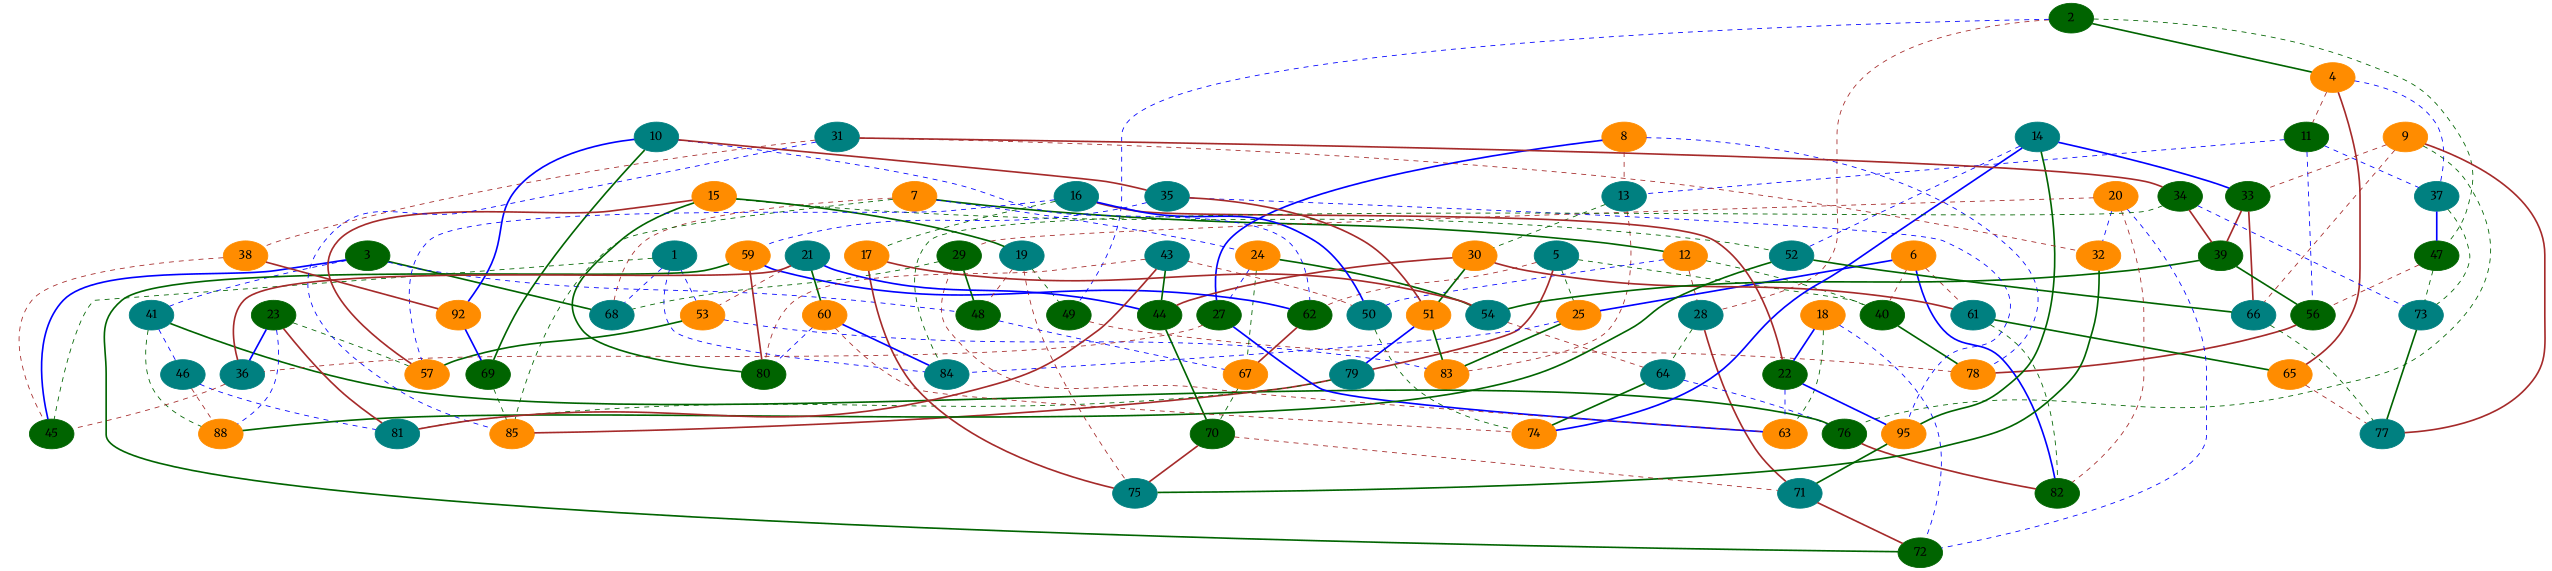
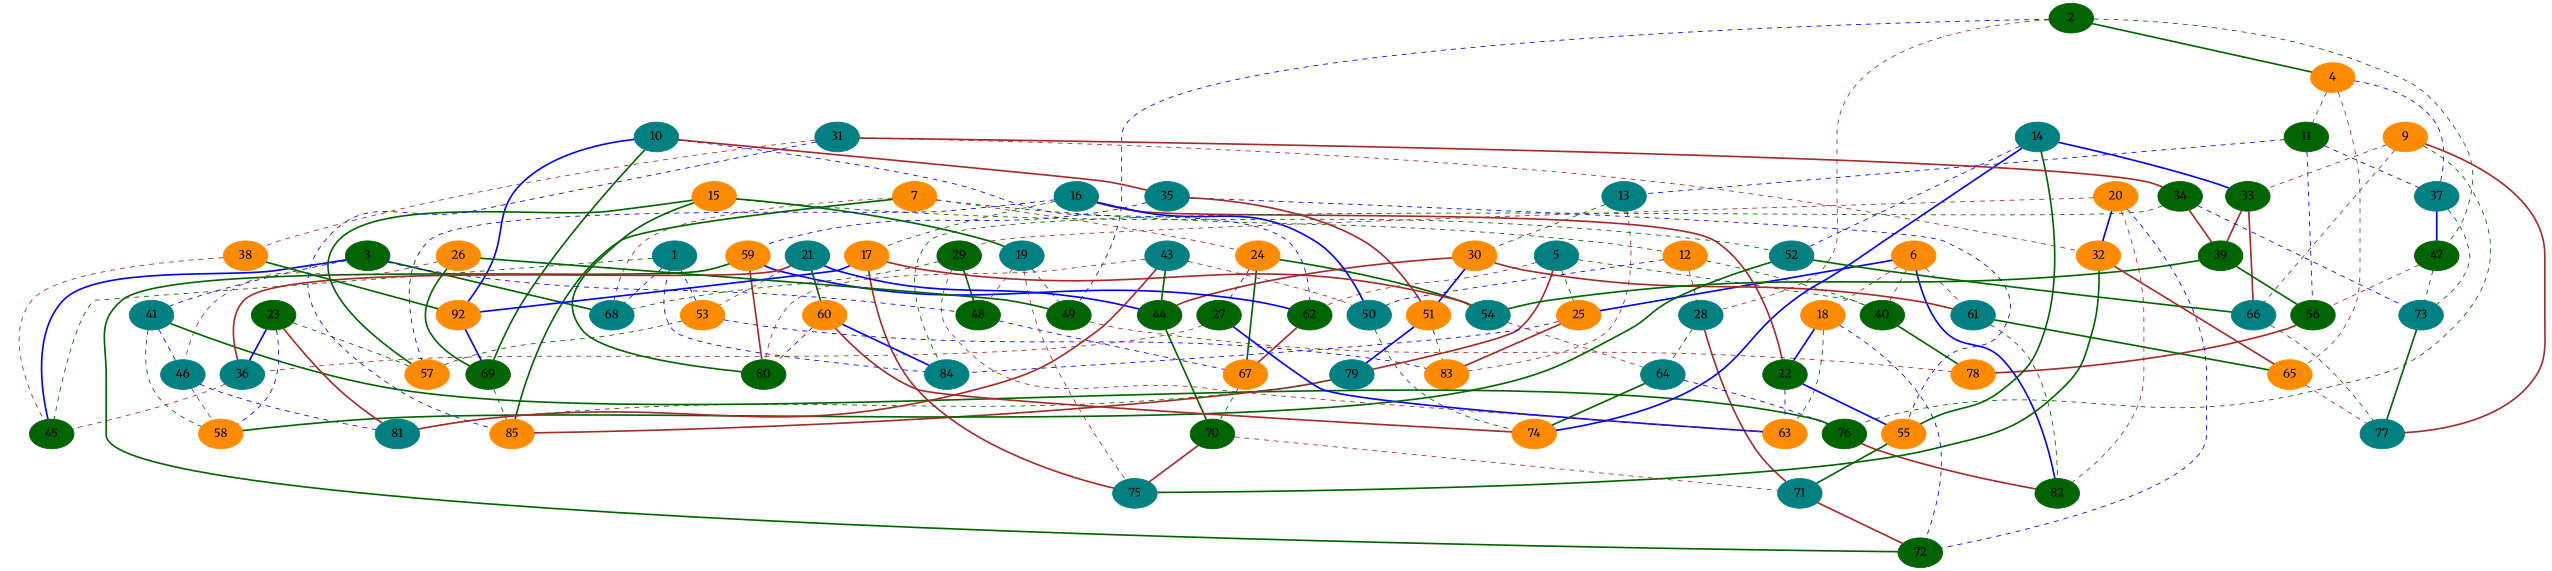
  graph {
    fontname=Merriweather
    node [color=darkorange fontname=Merriweather style=filled]
    edge [color=brown fontname=Merriweather style=dashed]
    1 [color=teal]
    45 [color=darkgreen]
    53
    68 [color=teal]
    84 [color=teal]
    83
    57
    2 [color=darkgreen]
    4
    28 [color=teal]
    47 [color=darkgreen]
    49 [color=darkgreen]
    11 [color=darkgreen]
    37 [color=teal]
    65
    64 [color=teal]
    71 [color=teal]
    56 [color=darkgreen]
    73 [color=teal]
    78
    3 [color=darkgreen]
    41 [color=teal]
    48 [color=darkgreen]
    76 [color=darkgreen]
-   58 [label=88]
+   58
    46 [color=teal]
    67
    13 [color=teal]
    77 [color=teal]
    5 [color=teal]
    25
    40 [color=darkgreen]
    62 [color=darkgreen]
    79 [color=teal]
    85
    81 [color=teal]
    6
    18
    61 [color=teal]
    82 [color=darkgreen]
    22 [color=darkgreen]
    63
    72 [color=darkgreen]
    7
    12
    24
    50 [color=teal]
    27 [color=darkgreen]
    54 [color=teal]
-   8
    30
    36 [color=teal]
    33 [color=darkgreen]
    9
    66 [color=teal]
    39 [color=darkgreen]
    10 [color=teal]
    35 [color=teal]
    n59 [label=92]
    69 [color=darkgreen]
-   55 [label=95]
+   55
    51
    59
    74
    44 [color=darkgreen]
    14 [color=teal]
    52 [color=teal]
    15
    19 [color=teal]
    80 [color=darkgreen]
    75 [color=teal]
    16 [color=teal]
    17
    20
    29 [color=darkgreen]
    32
    21 [color=teal]
    60
    70 [color=darkgreen]
    23 [color=darkgreen]
+   26
    38
    31 [color=teal]
    34 [color=darkgreen]
    43 [color=teal]
    1 -- 45 [color=darkgreen]
    1 -- 53 [color=blue]
    1 -- 68 [color=blue]
    1 -- 84 [color=blue]
    53 -- 83 [color=blue]
-   53 -- 57 [color=darkgreen style=bold]
+   53 -- 57 [color=darkgreen]
    2 -- 4 [color=darkgreen style=bold]
    2 -- 28
    2 -- 47 [color=darkgreen]
    2 -- 49 [color=blue]
    4 -- 11
    4 -- 37 [color=blue]
-   4 -- 65 [style=bold]
+   4 -- 65
    28 -- 64 [color=darkgreen]
    28 -- 71 [style=bold]
    47 -- 56
    47 -- 73 [color=darkgreen]
    49 -- 78
    11 -- 37 [color=blue]
    11 -- 56 [color=blue]
    11 -- 13 [color=blue]
    37 -- 47 [color=blue style=bold]
    37 -- 73 [color=darkgreen]
    65 -- 77
    64 -- 76 [color=blue]
    64 -- 74 [color=darkgreen style=bold]
    71 -- 72 [style=bold]
    56 -- 78 [style=bold]
    73 -- 77 [color=darkgreen style=bold]
    3 -- 45 [color=blue style=bold]
    3 -- 68 [color=darkgreen style=bold]
    3 -- 41 [color=blue]
    3 -- 48 [color=blue]
    41 -- 76 [color=darkgreen style=bold]
    41 -- 58 [color=darkgreen]
    41 -- 46 [color=blue]
    48 -- 67 [color=blue]
    76 -- 82 [style=bold]
    46 -- 58
    46 -- 81 [color=blue]
    67 -- 70 [color=darkgreen]
    13 -- 83
    13 -- 30 [color=darkgreen]
    5 -- 25 [color=darkgreen]
    5 -- 40 [color=darkgreen]
    5 -- 62
    5 -- 79 [style=bold]
    25 -- 84 [color=blue]
-   25 -- 83 [color=darkgreen style=bold]
+   25 -- 83 [style=bold]
    40 -- 78 [color=darkgreen style=bold]
    62 -- 67 [style=bold]
    79 -- 85 [style=bold]
    79 -- 81 [color=darkgreen]
    6 -- 25 [color=blue style=bold]
    6 -- 40
+   6 -- 18
    6 -- 61
    6 -- 82 [color=blue style=bold]
    18 -- 22 [color=blue style=bold]
    18 -- 63 [color=darkgreen]
    18 -- 72 [color=blue]
    61 -- 65 [color=darkgreen style=bold]
    61 -- 82 [color=darkgreen]
    22 -- 63 [color=blue]
    22 -- 55 [color=blue style=bold]
    7 -- 68
-   7 -- 85 [color=darkgreen]
-   7 -- 12 [color=darkgreen style=bold]
-   7 -- 24 [color=blue]
+   7 -- 85 [color=darkgreen style=bold]
+   7 -- 12 [color=darkgreen]
+   7 -- 24
    12 -- 28
    12 -- 40 [color=darkgreen]
    12 -- 50 [color=blue]
-   24 -- 67 [color=darkgreen]
+   24 -- 67 [color=darkgreen style=bold]
    24 -- 27 [color=blue]
    24 -- 54 [color=darkgreen style=bold]
    50 -- 74 [color=darkgreen]
    27 -- 63 [color=blue style=bold]
    27 -- 36
    54 -- 64
-   8 -- 78 [color=blue]
-   8 -- 13
-   8 -- 27 [color=blue style=bold]
    30 -- 61 [style=bold]
-   30 -- 51 [color=darkgreen style=bold]
+   30 -- 51 [color=blue style=bold]
    30 -- 44 [style=bold]
    36 -- 45
    33 -- 66 [style=bold]
    33 -- 39 [style=bold]
    9 -- 76 [color=darkgreen]
    9 -- 77 [style=bold]
    9 -- 33
    9 -- 66
    66 -- 77 [color=darkgreen]
    39 -- 56 [color=darkgreen style=bold]
    39 -- 54 [color=darkgreen style=bold]
    10 -- 62 [color=blue]
    10 -- 35 [style=bold]
    10 -- n59 [color=blue style=bold]
    10 -- 69 [color=darkgreen style=bold]
    35 -- 55 [color=blue]
    35 -- 51 [style=bold]
    35 -- 59 [color=blue]
    n59 -- 69 [color=blue style=bold]
    69 -- 85 [color=darkgreen]
    55 -- 71 [color=darkgreen style=bold]
-   51 -- 83 [color=darkgreen style=bold]
+   51 -- 83 [color=darkgreen]
    51 -- 79 [color=blue style=bold]
    59 -- 62 [color=blue style=bold]
    59 -- 72 [color=darkgreen style=bold]
    59 -- 80 [style=bold]
    44 -- 70 [color=darkgreen style=bold]
    14 -- 33 [color=blue style=bold]
    14 -- 55 [color=darkgreen style=bold]
    14 -- 74 [color=blue style=bold]
    14 -- 52 [color=blue]
    52 -- 58 [color=darkgreen style=bold]
    52 -- 66 [color=darkgreen style=bold]
-   15 -- 57 [style=bold]
+   15 -- 57 [color=darkgreen style=bold]
    15 -- 52 [color=darkgreen]
    15 -- 19 [color=darkgreen style=bold]
    15 -- 80 [color=darkgreen style=bold]
    19 -- 49 [color=darkgreen]
    19 -- 48
    19 -- 75
    16 -- 57 [color=blue]
    16 -- 22 [style=bold]
    16 -- 50 [color=blue style=bold]
    16 -- 17 [color=darkgreen]
    17 -- 54 [style=bold]
+   17 -- n59 [color=blue style=bold]
    17 -- 75 [style=bold]
    20 -- 82
    20 -- 72 [color=blue]
    20 -- 29
-   20 -- 32 [color=blue]
+   20 -- 32 [color=blue style=bold]
    29 -- 68 [color=darkgreen]
    29 -- 48 [color=darkgreen style=bold]
    29 -- 63
+   32 -- 65 [style=bold]
    32 -- 75 [color=darkgreen style=bold]
    21 -- 53
    21 -- 36 [style=bold]
    21 -- 44 [color=blue style=bold]
    21 -- 60 [color=darkgreen style=bold]
    60 -- 84 [color=blue style=bold]
-   60 -- 74
+   60 -- 74 [style=bold]
    60 -- 80 [color=blue]
    70 -- 71
    70 -- 75 [style=bold]
    23 -- 57 [color=darkgreen]
    23 -- 58 [color=blue]
    23 -- 81 [style=bold]
    23 -- 36 [color=blue style=bold]
+   26 -- 49 [color=darkgreen style=bold]
+   26 -- 46
+   26 -- 69 [color=darkgreen style=bold]
    38 -- 45
-   38 -- n59 [style=bold]
+   38 -- n59 [color=darkgreen style=bold]
    31 -- 85 [color=blue]
    31 -- 32
    31 -- 38
    31 -- 34 [style=bold]
    34 -- 84 [color=darkgreen]
    34 -- 73 [color=blue]
    34 -- 39 [style=bold]
    43 -- 81 [style=bold]
    43 -- 50
    43 -- 44 [color=darkgreen style=bold]
    43 -- 80
  }
